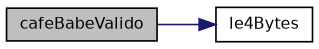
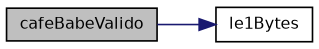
  digraph {
    rankdir=LR
    node [color=black fontname=Helvetica fontsize=10 shape=record style=filled]
    n1 [fillcolor=grey75 fontcolor=black height=0.2 label=cafeBabeValido width=0.4]
-   n2 [fillcolor=white height=0.2 label=le4Bytes width=0.4]
+   n2 [fillcolor=white height=0.2 label=le1Bytes width=0.4]
    n1 -> n2 [color=midnightblue fontname=Helvetica fontsize=10 labelfontname=Helvetica labelfontsize=10 style=solid]
  }
